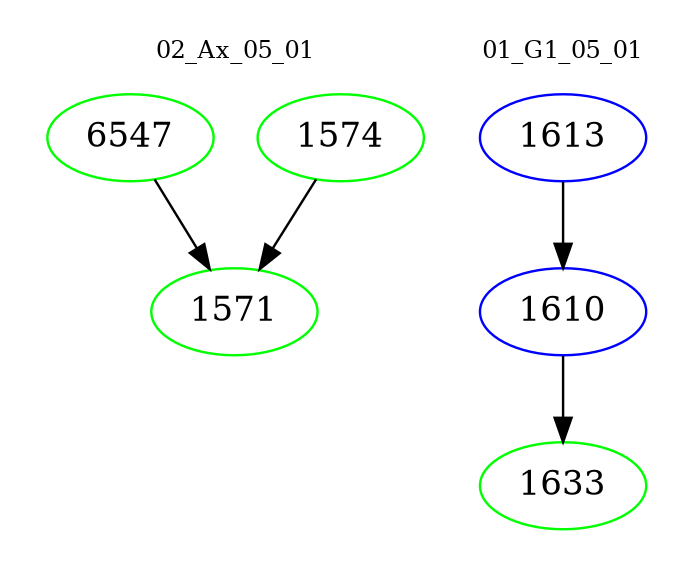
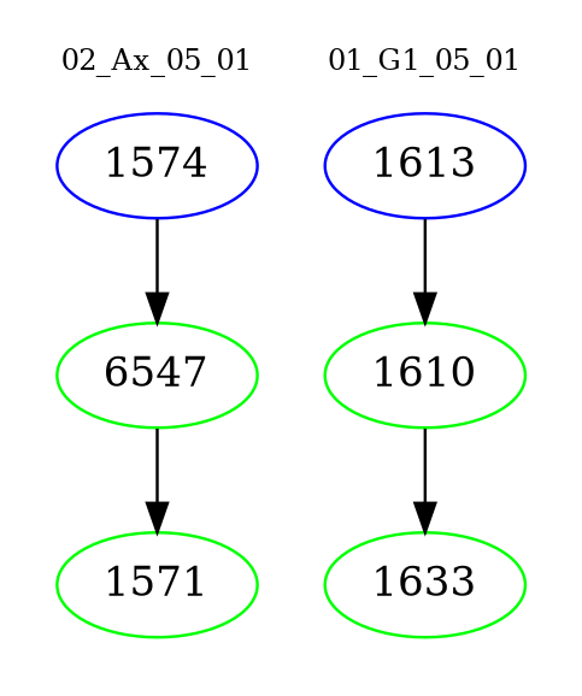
  digraph {
    node [color=green]
    edge [color=black]
-   n1 [label=1574]
+   n1 [color=blue label=1574]
    n2 [label=6547]
    n3 [label=1571]
    n4 [color=blue label=1613]
-   n5 [color=blue label=1610]
+   n5 [label=1610]
    n6 [label=1633]
    subgraph cluster_1 {
      color=white
      fontsize=10
      label="02_Ax_05_01"
      n1
      n2
      n3
    }
    subgraph cluster_2 {
      color=white
      fontsize=10
      label="01_G1_05_01"
      n4
      n5
      n6
    }
-   n1 -> n3
+   n1 -> n2
    n2 -> n3
    n4 -> n5
    n5 -> n6
  }
